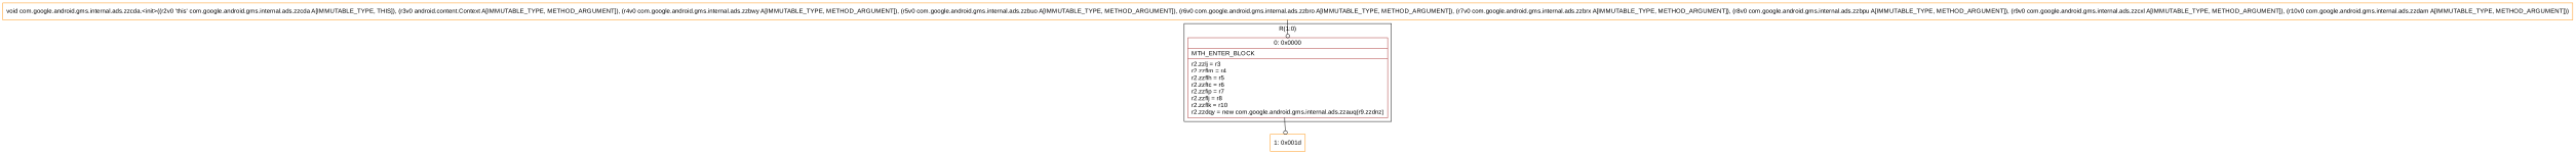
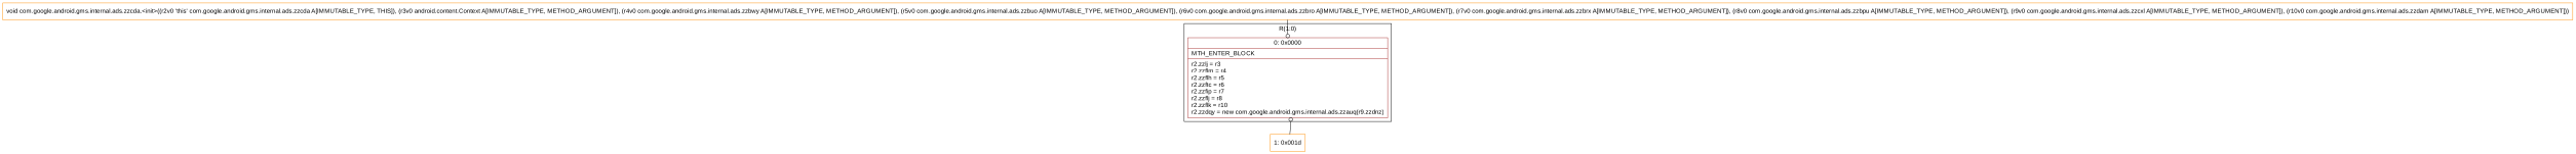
  digraph {
    fontname="Liberation Sans"
    node [color=darkorange shape=record fontname="Liberation Sans"]
    edge [arrowhead=odot fontname="Liberation Sans"]
    n1 [color=brown label="{0\:\ 0x0000|MTH_ENTER_BLOCK\l|r2.zzlj = r3\lr2.zzflm = r4\lr2.zzflh = r5\lr2.zzftc = r6\lr2.zzfip = r7\lr2.zzflj = r8\lr2.zzflk = r10\lr2.zzdqy = new com.google.android.gms.internal.ads.zzauq(r9.zzdnz)\l}"]
    n2 [label="{1\:\ 0x001d}"]
    n3 [label="{void com.google.android.gms.internal.ads.zzcda.\<init\>((r2v0 'this' com.google.android.gms.internal.ads.zzcda A[IMMUTABLE_TYPE, THIS]), (r3v0 android.content.Context A[IMMUTABLE_TYPE, METHOD_ARGUMENT]), (r4v0 com.google.android.gms.internal.ads.zzbwy A[IMMUTABLE_TYPE, METHOD_ARGUMENT]), (r5v0 com.google.android.gms.internal.ads.zzbuo A[IMMUTABLE_TYPE, METHOD_ARGUMENT]), (r6v0 com.google.android.gms.internal.ads.zzbro A[IMMUTABLE_TYPE, METHOD_ARGUMENT]), (r7v0 com.google.android.gms.internal.ads.zzbrx A[IMMUTABLE_TYPE, METHOD_ARGUMENT]), (r8v0 com.google.android.gms.internal.ads.zzbpu A[IMMUTABLE_TYPE, METHOD_ARGUMENT]), (r9v0 com.google.android.gms.internal.ads.zzcxl A[IMMUTABLE_TYPE, METHOD_ARGUMENT]), (r10v0 com.google.android.gms.internal.ads.zzdam A[IMMUTABLE_TYPE, METHOD_ARGUMENT])) }"]
    subgraph cluster_1 {
      label="R(1:0)"
      n1
    }
-   n1 -> n2
+   n2 -> n1
    n3 -> n1
  }
